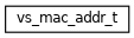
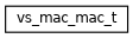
  digraph {
    rankdir=TB
-   n1 [color=black fillcolor=white fontname=Helvetica fontsize=10 height=0.2 label=vs_mac_addr_t shape=record style=filled width=0.4]
+   n1 [color=black fillcolor=white fontname=Helvetica fontsize=10 height=0.2 label=vs_mac_mac_t shape=record style=filled width=0.4]
  }
